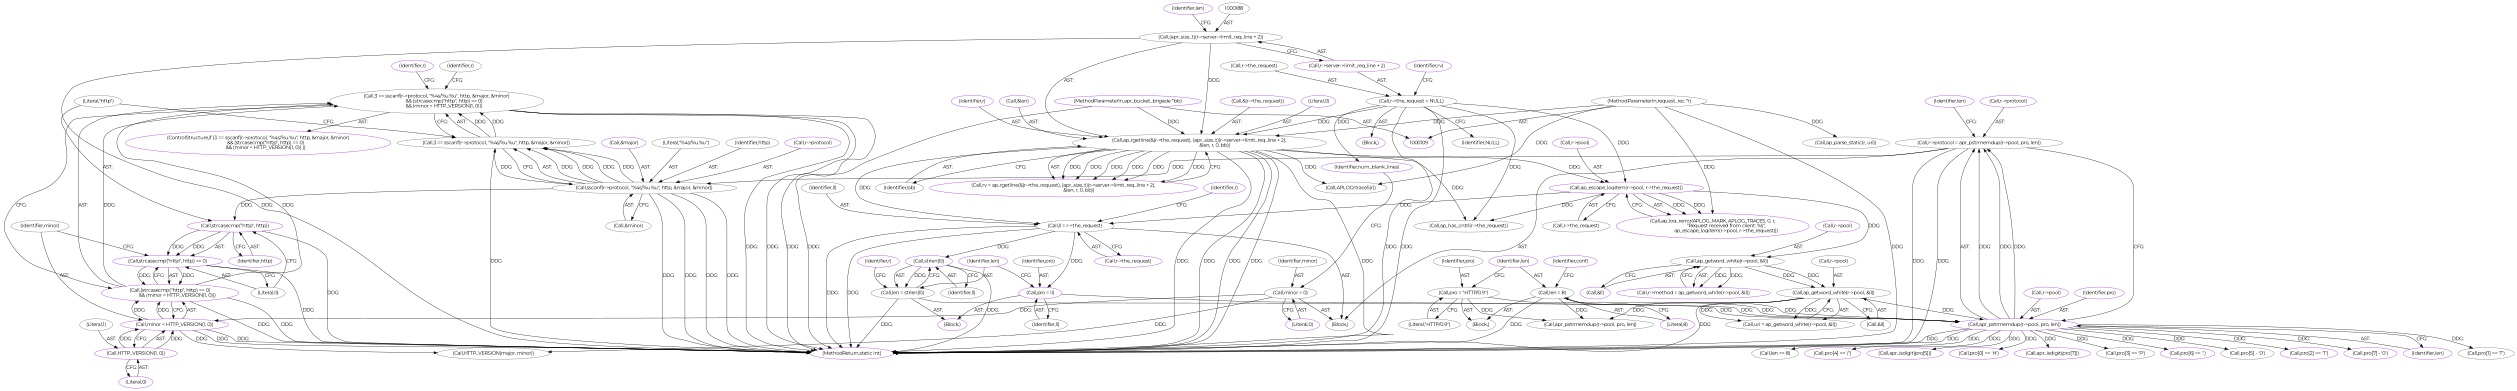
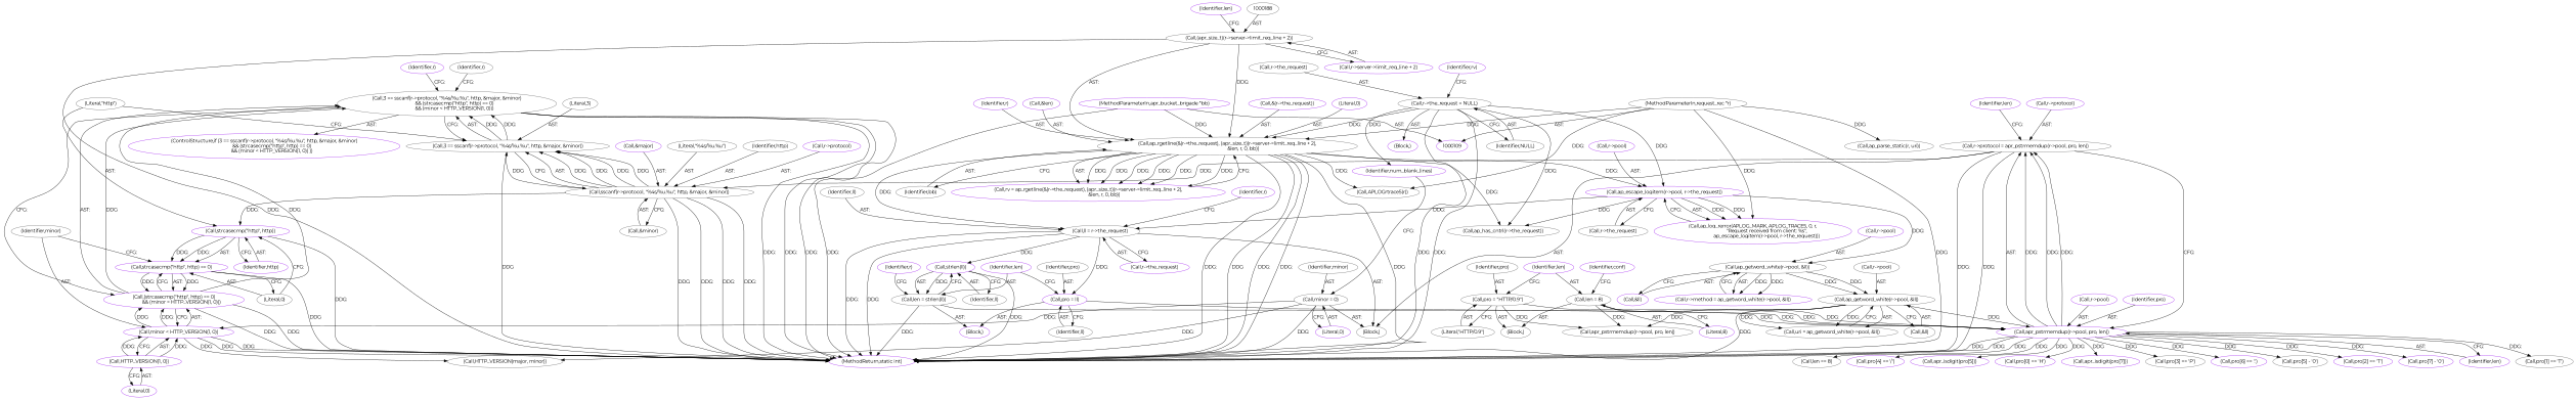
  digraph {
    fontname=Montserrat
    node [color=purple fontname=Montserrat]
    edge [fontname=Montserrat]
    n1 [color=gray40 label="(Call,3 == sscanf(r->protocol, \"%4s/%u.%u\", http, &major, &minor)\n            && (strcasecmp(\"http\", http) == 0)\n            && (minor < HTTP_VERSION(1, 0)))"]
    n2 [color=gray40 label="(Call,3 == sscanf(r->protocol, \"%4s/%u.%u\", http, &major, &minor))"]
    n3 [label="(Call,(strcasecmp(\"http\", http) == 0)\n            && (minor < HTTP_VERSION(1, 0)))"]
    n4 [label="(ControlStructure,if (3 == sscanf(r->protocol, \"%4s/%u.%u\", http, &major, &minor)\n            && (strcasecmp(\"http\", http) == 0)\n            && (minor < HTTP_VERSION(1, 0)) ))"]
    n5 [label="(MethodReturn,static int)"]
    n6 [color=gray40 label="(Call,sscanf(r->protocol, \"%4s/%u.%u\", http, &major, &minor))"]
    n7 [label="(Call,strcasecmp(\"http\", http) == 0)"]
    n8 [label="(Call,minor < HTTP_VERSION(1, 0))"]
    n9 [label="(Call,strcasecmp(\"http\", http))"]
    n10 [color=gray40 label="(Call,&minor)"]
    n11 [label="(Identifier,http)"]
    n12 [color=gray40 label="(Call,r->protocol = apr_pstrmemdup(r->pool, pro, len))"]
    n13 [label="(Call,apr_pstrmemdup(r->pool, pro, len))"]
    n14 [color=gray40 label="(Block,)"]
    n15 [label="(Call,pro[2] == 'T')"]
    n16 [label="(Call,pro[7] - '0')"]
    n17 [label="(Identifier,len)"]
    n18 [color=gray40 label="(Call,pro[1] == 'T')"]
    n19 [color=gray40 label="(Call,len == 8)"]
    n20 [label="(Call,pro[4] == '/')"]
    n21 [label="(Call,apr_isdigit(pro[5]))"]
    n22 [label="(Call,pro[0] == 'H')"]
    n23 [label="(Call,apr_isdigit(pro[7]))"]
    n24 [color=gray40 label="(Call,pro[3] == 'P')"]
    n25 [label="(Call,pro[6] == '.')"]
    n26 [color=gray40 label="(Call,pro[5] - '0')"]
    n27 [color=gray40 label="(Call,ap_getword_white(r->pool, &ll))"]
    n28 [color=gray40 label="(Call,apr_pstrmemdup(r->pool, pro, len))"]
    n29 [color=gray40 label="(Call,uri = ap_getword_white(r->pool, &ll))"]
    n30 [color=gray40 label="(Call,&ll)"]
    n31 [color=gray40 label="(Call,ap_getword_white(r->pool, &ll))"]
    n32 [label="(Call,&ll)"]
    n33 [label="(Call,r->method = ap_getword_white(r->pool, &ll))"]
    n34 [label="(Call,ap_escape_logitem(r->pool, r->the_request))"]
    n35 [color=gray40 label="(Call,ll = r->the_request)"]
    n36 [label="(Call,ap_log_rerror(APLOG_MARK, APLOG_TRACE5, 0, r,\n                      \"Request received from client: %s\",\n                      ap_escape_logitem(r->pool, r->the_request)))"]
    n37 [color=gray40 label="(Call,r->the_request)"]
    n38 [color=gray40 label="(Call,ap_has_cntrl(r->the_request))"]
    n39 [label="(Call,pro = ll)"]
    n40 [label="(Call,strlen(ll))"]
    n41 [label="(Call,r->the_request)"]
    n42 [color=gray40 label="(Call,r->the_request = NULL)"]
    n43 [color=gray40 label="(Call,ap_rgetline(&(r->the_request), (apr_size_t)(r->server->limit_req_line + 2),\n                         &len, r, 0, bb))"]
    n44 [color=gray40 label="(Identifier,NULL)"]
    n45 [label="(Block,)"]
    n46 [label="(Identifier,num_blank_lines)"]
    n47 [label="(Call,rv = ap_rgetline(&(r->the_request), (apr_size_t)(r->server->limit_req_line + 2),\n                         &len, r, 0, bb))"]
    n48 [color=gray40 label="(Call,APLOGrtrace5(r))"]
    n49 [color=gray40 label="(Identifier,bb)"]
    n50 [color=gray40 label="(Call,(apr_size_t)(r->server->limit_req_line + 2))"]
    n51 [label="(Call,r->server->limit_req_line + 2)"]
    n52 [color=gray40 label="(MethodParameterIn,request_rec *r)"]
    n53 [color=gray40 label="(Call,ap_parse_static(r, uri))"]
    1000109
    n55 [label="(MethodParameterIn,apr_bucket_brigade *bb)"]
    n56 [label="(Block,)"]
    n57 [color=gray40 label="(Identifier,ll)"]
    n58 [color=gray40 label="(Call,len = strlen(ll))"]
    n59 [color=gray40 label="(Identifier,ll)"]
    n60 [color=gray40 label="(Call,pro = \"HTTP/0.9\")"]
    n61 [color=gray40 label="(Literal,\"HTTP/0.9\")"]
    n62 [color=gray40 label="(Block,)"]
    n63 [color=gray40 label="(Call,len = 8)"]
    n64 [label="(Literal,8)"]
    n65 [color=gray40 label="(Literal,0)"]
    n66 [label="(Call,HTTP_VERSION(1, 0))"]
    n67 [color=gray40 label="(Call,HTTP_VERSION(major, minor))"]
    n68 [label="(Literal,0)"]
    n69 [color=gray40 label="(Call,minor = 0)"]
    n70 [label="(Literal,0)"]
    n71 [color=gray40 label="(Literal,\"http\")"]
    n72 [label="(Call,r->pool)"]
    n73 [label="(Call,r->pool)"]
    n74 [color=gray40 label="(Identifier,pro)"]
    n75 [label="(Call,r->protocol)"]
    n76 [label="(Identifier,r)"]
    n77 [label="(Call,&(r->the_request))"]
    n78 [label="(Identifier,len)"]
    n79 [label="(Identifier,conf)"]
    n80 [label="(Call,r->pool)"]
    n81 [label="(Identifier,rv)"]
    n82 [label="(Literal,0)"]
    n83 [label="(Identifier,pro)"]
    n84 [label="(Identifier,r)"]
    n85 [color=gray40 label="(Call,r->pool)"]
    n86 [label="(Identifier,r)"]
    n87 [label="(Call,r->protocol)"]
    n88 [color=gray40 label="(Identifier,r)"]
    n89 [label="(Identifier,len)"]
    n90 [color=gray40 label="(Call,r->the_request)"]
    n91 [label="(Call,&major)"]
    n92 [label="(Call,&len)"]
    n93 [color=gray40 label="(Identifier,minor)"]
-   n94 [color=gray40 label="(Literal,1)"]
    n95 [color=gray40 label="(Identifier,ll)"]
+   n96 [color=gray40 label="(Literal,3)"]
    n97 [label="(Identifier,r)"]
    n98 [color=gray40 label="(Literal,\"%4s/%u.%u\")"]
    n99 [color=gray40 label="(Identifier,http)"]
    n100 [label="(Identifier,len)"]
    n101 [label="(Identifier,len)"]
    n102 [color=gray40 label="(Identifier,pro)"]
    n103 [color=gray40 label="(Identifier,minor)"]
    1000188 [color=gray40]
    n1 -> n2 [label="CFG: "]
    n1 -> n3 [label="CFG: "]
    n1 -> n4 [label="AST: "]
    n1 -> n5 [label="DDG: "]
    n1 -> n5 [label="DDG: "]
    n1 -> n5 [label="DDG: "]
    n2 -> n1 [label="AST: "]
    n2 -> n1 [label="DDG: "]
    n2 -> n1 [label="DDG: "]
    n2 -> n5 [label="DDG: "]
    n2 -> n6 [label="CFG: "]
    n3 -> n1 [label="AST: "]
    n3 -> n1 [label="DDG: "]
    n3 -> n1 [label="DDG: "]
    n3 -> n5 [label="DDG: "]
    n3 -> n5 [label="DDG: "]
    n3 -> n7 [label="CFG: "]
    n3 -> n8 [label="CFG: "]
    n6 -> n2 [label="AST: "]
    n6 -> n2 [label="DDG: "]
    n6 -> n2 [label="DDG: "]
    n6 -> n2 [label="DDG: "]
    n6 -> n2 [label="DDG: "]
    n6 -> n2 [label="DDG: "]
    n6 -> n5 [label="DDG: "]
    n6 -> n5 [label="DDG: "]
    n6 -> n5 [label="DDG: "]
    n6 -> n5 [label="DDG: "]
    n6 -> n9 [label="DDG: "]
    n6 -> n10 [label="CFG: "]
    n7 -> n3 [label="AST: "]
    n7 -> n3 [label="DDG: "]
    n7 -> n3 [label="DDG: "]
    n7 -> n5 [label="DDG: "]
    n7 -> n65 [label="CFG: "]
    n8 -> n3 [label="AST: "]
    n8 -> n3 [label="DDG: "]
    n8 -> n3 [label="DDG: "]
    n8 -> n5 [label="DDG: "]
    n8 -> n5 [label="DDG: "]
    n8 -> n66 [label="CFG: "]
    n8 -> n67 [label="DDG: "]
    n9 -> n5 [label="DDG: "]
    n9 -> n7 [label="AST: "]
    n9 -> n7 [label="DDG: "]
    n9 -> n7 [label="DDG: "]
    n9 -> n11 [label="CFG: "]
    n10 -> n6 [label="AST: "]
    n11 -> n9 [label="AST: "]
    n12 -> n5 [label="DDG: "]
    n12 -> n5 [label="DDG: "]
    n12 -> n6 [label="DDG: "]
    n12 -> n13 [label="CFG: "]
    n12 -> n14 [label="AST: "]
    n13 -> n5 [label="DDG: "]
    n13 -> n5 [label="DDG: "]
    n13 -> n12 [label="AST: "]
    n13 -> n12 [label="DDG: "]
    n13 -> n12 [label="DDG: "]
    n13 -> n12 [label="DDG: "]
    n13 -> n15 [label="DDG: "]
    n13 -> n16 [label="DDG: "]
    n13 -> n17 [label="CFG: "]
    n13 -> n18 [label="DDG: "]
    n13 -> n19 [label="DDG: "]
    n13 -> n20 [label="DDG: "]
    n13 -> n21 [label="DDG: "]
    n13 -> n22 [label="DDG: "]
    n13 -> n23 [label="DDG: "]
    n13 -> n24 [label="DDG: "]
    n13 -> n25 [label="DDG: "]
    n13 -> n26 [label="DDG: "]
    n17 -> n13 [label="AST: "]
    n27 -> n5 [label="DDG: "]
    n27 -> n13 [label="DDG: "]
    n27 -> n28 [label="DDG: "]
    n27 -> n29 [label="AST: "]
    n27 -> n29 [label="DDG: "]
    n27 -> n29 [label="DDG: "]
    n27 -> n30 [label="CFG: "]
    n29 -> n27 [label="CFG: "]
    n30 -> n27 [label="AST: "]
    n31 -> n27 [label="DDG: "]
    n31 -> n27 [label="DDG: "]
    n31 -> n32 [label="CFG: "]
    n31 -> n33 [label="AST: "]
    n31 -> n33 [label="DDG: "]
    n31 -> n33 [label="DDG: "]
    n32 -> n31 [label="AST: "]
    n33 -> n31 [label="CFG: "]
    n34 -> n31 [label="DDG: "]
    n34 -> n35 [label="DDG: "]
    n34 -> n36 [label="AST: "]
    n34 -> n36 [label="DDG: "]
    n34 -> n36 [label="DDG: "]
    n34 -> n37 [label="CFG: "]
    n34 -> n38 [label="DDG: "]
    n35 -> n5 [label="DDG: "]
    n35 -> n5 [label="DDG: "]
    n35 -> n14 [label="AST: "]
    n35 -> n39 [label="DDG: "]
    n35 -> n40 [label="DDG: "]
    n35 -> n41 [label="CFG: "]
    n36 -> n34 [label="CFG: "]
    n37 -> n34 [label="AST: "]
    n39 -> n13 [label="DDG: "]
    n39 -> n56 [label="AST: "]
    n39 -> n57 [label="CFG: "]
    n40 -> n5 [label="DDG: "]
    n40 -> n58 [label="AST: "]
    n40 -> n58 [label="DDG: "]
    n40 -> n59 [label="CFG: "]
    n41 -> n35 [label="AST: "]
    n42 -> n5 [label="DDG: "]
    n42 -> n5 [label="DDG: "]
    n42 -> n34 [label="DDG: "]
    n42 -> n38 [label="DDG: "]
    n42 -> n43 [label="DDG: "]
    n42 -> n44 [label="CFG: "]
    n42 -> n45 [label="AST: "]
    n42 -> n46 [label="DDG: "]
    n43 -> n5 [label="DDG: "]
    n43 -> n5 [label="DDG: "]
    n43 -> n5 [label="DDG: "]
    n43 -> n5 [label="DDG: "]
    n43 -> n5 [label="DDG: "]
    n43 -> n34 [label="DDG: "]
    n43 -> n35 [label="DDG: "]
    n43 -> n38 [label="DDG: "]
    n43 -> n47 [label="AST: "]
    n43 -> n47 [label="DDG: "]
    n43 -> n47 [label="DDG: "]
    n43 -> n47 [label="DDG: "]
    n43 -> n47 [label="DDG: "]
    n43 -> n47 [label="DDG: "]
    n43 -> n47 [label="DDG: "]
    n43 -> n48 [label="DDG: "]
    n43 -> n49 [label="CFG: "]
-   n51 -> n42 [label="AST: "]
+   n44 -> n42 [label="AST: "]
    n46 -> n69 [label="CFG: "]
    n47 -> n43 [label="CFG: "]
    n49 -> n43 [label="AST: "]
    n50 -> n5 [label="DDG: "]
    n50 -> n43 [label="AST: "]
    n50 -> n43 [label="DDG: "]
    n50 -> n51 [label="CFG: "]
    n51 -> n50 [label="AST: "]
    n52 -> n5 [label="DDG: "]
    n52 -> n36 [label="DDG: "]
    n52 -> n43 [label="DDG: "]
    n52 -> n48 [label="DDG: "]
    n52 -> n53 [label="DDG: "]
    n52 -> 1000109 [label="AST: "]
    n55 -> n5 [label="DDG: "]
    n55 -> n43 [label="DDG: "]
    n55 -> 1000109 [label="AST: "]
    n57 -> n39 [label="AST: "]
    n58 -> n5 [label="DDG: "]
    n58 -> n13 [label="DDG: "]
    n58 -> n40 [label="CFG: "]
    n58 -> n56 [label="AST: "]
    n59 -> n40 [label="AST: "]
    n60 -> n13 [label="DDG: "]
    n60 -> n28 [label="DDG: "]
    n60 -> n61 [label="CFG: "]
    n60 -> n62 [label="AST: "]
    n61 -> n60 [label="AST: "]
    n63 -> n13 [label="DDG: "]
    n63 -> n28 [label="DDG: "]
    n63 -> n62 [label="AST: "]
    n63 -> n64 [label="CFG: "]
    n64 -> n63 [label="AST: "]
    n65 -> n7 [label="AST: "]
    n65 -> n9 [label="CFG: "]
    n66 -> n8 [label="AST: "]
    n66 -> n8 [label="DDG: "]
    n66 -> n8 [label="DDG: "]
    n66 -> n68 [label="CFG: "]
    n68 -> n66 [label="AST: "]
-   n63 -> n5 [label="DDG: "]
+   n69 -> n5 [label="DDG: "]
    n69 -> n8 [label="DDG: "]
    n69 -> n14 [label="AST: "]
    n69 -> n67 [label="DDG: "]
    n69 -> n70 [label="CFG: "]
    n70 -> n69 [label="AST: "]
    n71 -> n2 [label="CFG: "]
    n71 -> n9 [label="AST: "]
    n72 -> n34 [label="AST: "]
    n73 -> n13 [label="AST: "]
    n74 -> n60 [label="AST: "]
    n75 -> n12 [label="AST: "]
    n76 -> n58 [label="CFG: "]
    n77 -> n43 [label="AST: "]
    n78 -> n12 [label="CFG: "]
    n79 -> n63 [label="CFG: "]
    n80 -> n31 [label="AST: "]
    n81 -> n42 [label="CFG: "]
    n82 -> n43 [label="AST: "]
    n83 -> n13 [label="AST: "]
    n84 -> n43 [label="AST: "]
    n85 -> n27 [label="AST: "]
    n86 -> n1 [label="CFG: "]
    n87 -> n6 [label="AST: "]
    n88 -> n1 [label="CFG: "]
    n89 -> n50 [label="CFG: "]
    n90 -> n42 [label="AST: "]
    n91 -> n6 [label="AST: "]
    n92 -> n43 [label="AST: "]
    n93 -> n69 [label="AST: "]
-   n94 -> n66 [label="AST: "]
    n95 -> n35 [label="AST: "]
+   n96 -> n2 [label="AST: "]
    n97 -> n35 [label="CFG: "]
    n98 -> n6 [label="AST: "]
    n99 -> n6 [label="AST: "]
    n100 -> n60 [label="CFG: "]
    n100 -> n63 [label="AST: "]
    n101 -> n39 [label="CFG: "]
    n101 -> n58 [label="AST: "]
    n102 -> n39 [label="AST: "]
    n103 -> n7 [label="CFG: "]
    n103 -> n8 [label="AST: "]
    1000188 -> n50 [label="AST: "]
  }
